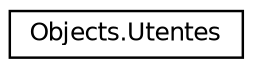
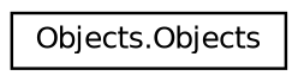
  digraph {
    rankdir=LR
-   n1 [color=black fillcolor=white fontname=Helvetica fontsize=10 height=0.2 label="Objects.Utentes" shape=record style=filled width=0.4]
+   n1 [color=black fillcolor=white fontname=Helvetica fontsize=10 height=0.2 label="Objects.Objects" shape=record style=filled width=0.4]
  }
